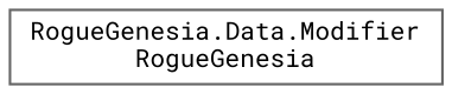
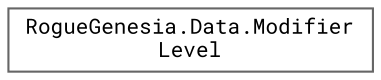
  digraph {
    rankdir=LR
    fontname="Roboto Mono"
-   n1 [color=grey40 fillcolor=white fontname="Roboto Mono" fontsize=10 height=0.2 label="RogueGenesia.Data.Modifier\lRogueGenesia" shape=box style=filled width=0.4]
+   n1 [color=grey40 fillcolor=white fontname="Roboto Mono" fontsize=10 height=0.2 label="RogueGenesia.Data.Modifier\lLevel" shape=box style=filled width=0.4]
  }
